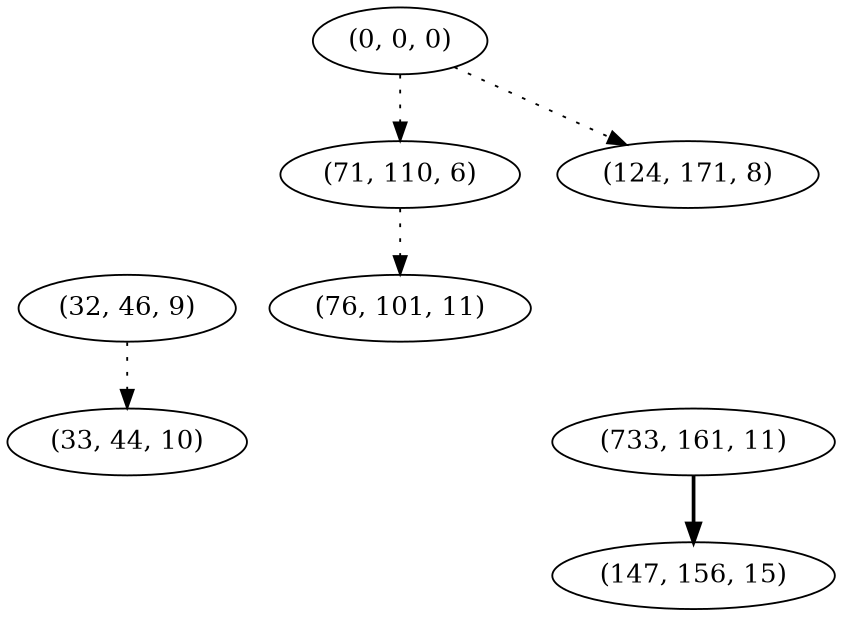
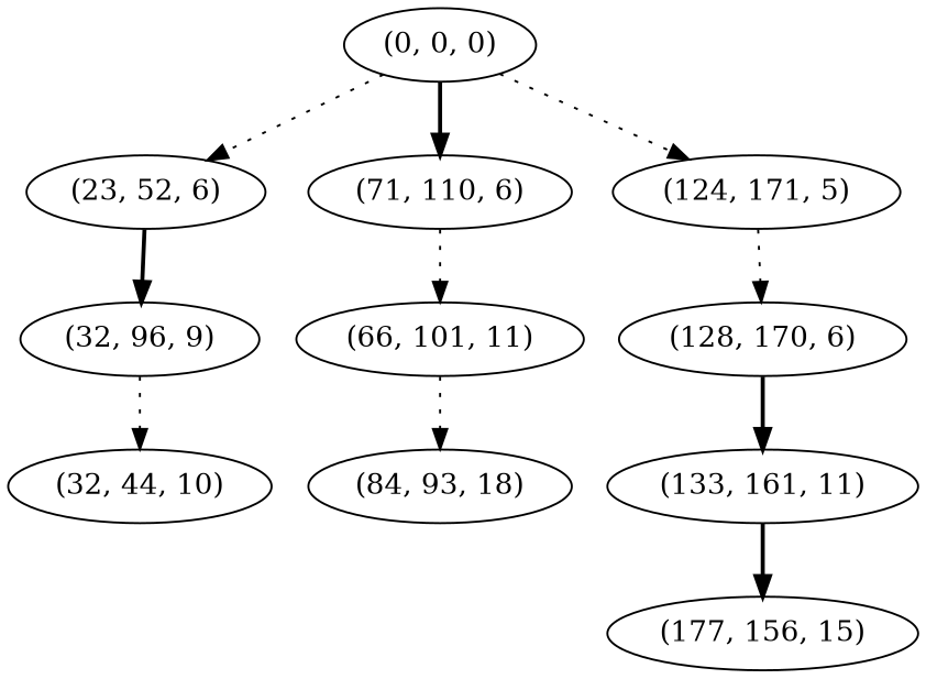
  digraph {
    edge [style=dotted]
    "(0, 0, 0)"
+   "(23, 52, 6)"
    "(71, 110, 6)"
-   "(124, 171, 5)" [label="(124, 171, 8)"]
-   "(32, 46, 9)"
-   "(76, 101, 11)"
-   "(33, 44, 10)"
-   "(133, 161, 11)" [label="(733, 161, 11)"]
-   "(147, 156, 15)"
-   "(0, 0, 0)" -> "(71, 110, 6)"
+   "(124, 171, 5)"
+   "(32, 46, 9)" [label="(32, 96, 9)"]
+   "(76, 101, 11)" [label="(66, 101, 11)"]
+   "(128, 170, 6)"
+   "(33, 44, 10)" [label="(32, 44, 10)"]
+   "(84, 93, 18)"
+   "(133, 161, 11)"
+   "(147, 156, 15)" [label="(177, 156, 15)"]
+   "(0, 0, 0)" -> "(23, 52, 6)"
+   "(0, 0, 0)" -> "(71, 110, 6)" [style=bold]
    "(0, 0, 0)" -> "(124, 171, 5)"
+   "(23, 52, 6)" -> "(32, 46, 9)" [style=bold]
    "(71, 110, 6)" -> "(76, 101, 11)"
+   "(124, 171, 5)" -> "(128, 170, 6)"
    "(32, 46, 9)" -> "(33, 44, 10)"
+   "(76, 101, 11)" -> "(84, 93, 18)"
+   "(128, 170, 6)" -> "(133, 161, 11)" [style=bold]
    "(133, 161, 11)" -> "(147, 156, 15)" [style=bold]
  }
